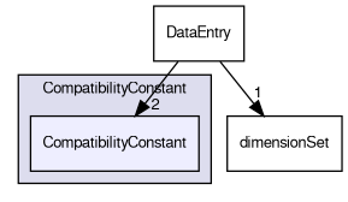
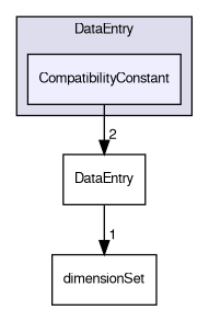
  digraph {
    compound=true
    node [fontname=FreeSans fontsize=10 shape=box]
    edge [labeldistance=1.5 labelfontname=FreeSans labelfontsize=10]
    n1 [fillcolor="#eeeeff" label=CompatibilityConstant pencolor=black style=filled]
    n2 [label=DataEntry]
    n3 [label=dimensionSet]
    subgraph cluster_1 {
      bgcolor="#ddddee"
      fontname=FreeSans
      fontsize=10
-     label=CompatibilityConstant
+     label=DataEntry
      pencolor=black
      n1
    }
-   n2 -> n1 [headlabel=2]
+   n1 -> n2 [headlabel=2]
    n2 -> n3 [headlabel=1]
  }
